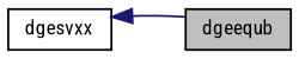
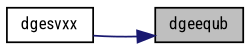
  digraph {
    rankdir=RL
    fontname="Roboto Condensed"
    node [color=black fontname="Roboto Condensed" fontsize=10 shape=record style=filled]
    n1 [fillcolor=grey75 fontcolor=black height=0.2 label=dgeequb width=0.4]
    n2 [fillcolor=white height=0.2 label=dgesvxx width=0.4]
-   n2 -> n1 [color=midnightblue dir=back fontname="Roboto Condensed" fontsize=10 labelfontname=Helvetica labelfontsize=10 style=solid]
+   n1 -> n2 [color=midnightblue dir=back fontname="Roboto Condensed" fontsize=10 labelfontname=Helvetica labelfontsize=10 style=solid]
  }
